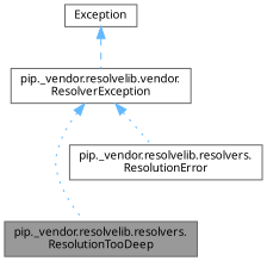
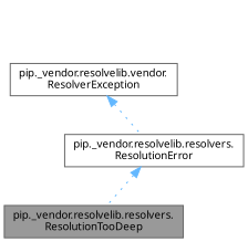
  digraph {
    fontname="Noto Sans"
    node [color=gray40 fillcolor=white fontname="Noto Sans" fontsize=10 shape=box style=filled]
    edge [color=steelblue1 dir=back fontname="Noto Sans" fontsize=10 labelfontname=Helvetica labelfontsize=10 style=dotted]
    n1 [fillcolor=grey60 fontcolor=black height=0.2 label="pip._vendor.resolvelib.resolvers.\lResolutionTooDeep" width=0.4]
    n2 [height=0.2 label="pip._vendor.resolvelib.resolvers.\lResolutionError" width=0.4]
    n3 [height=0.2 label="pip._vendor.resolvelib.vendor.\lResolverException" width=0.4]
-   n4 [height=0.2 label=Exception width=0.4]
-   n3 -> n1
+   n2 -> n1
    n3 -> n2
-   n4 -> n3 [style=dashed]
  }
